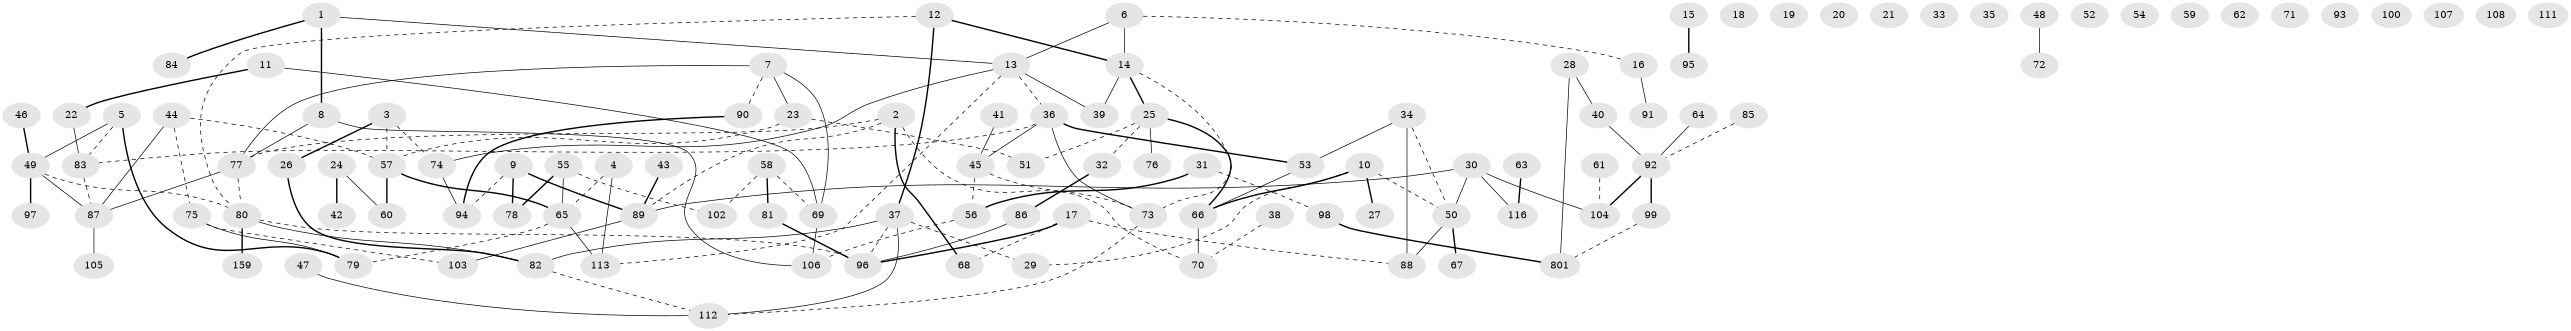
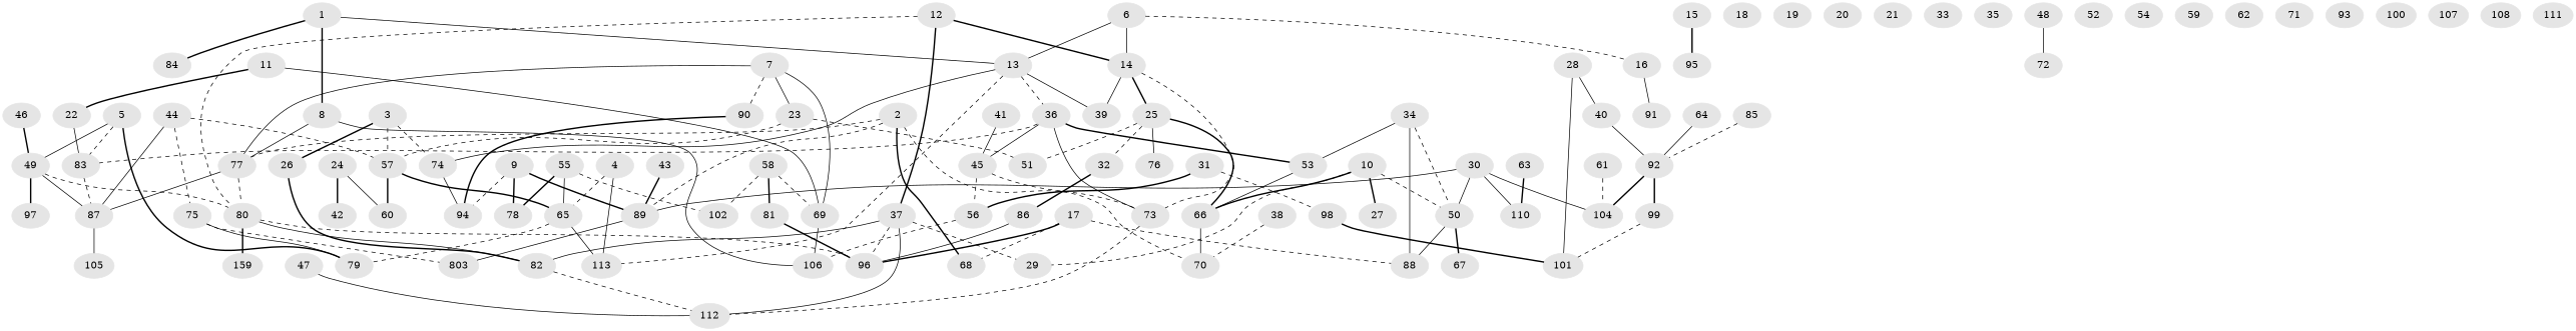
  graph {
    node [color=gray90 style=filled]
    edge [style=solid]
    1
    8
    13
    84
    77
    106
    74
    113
    36
    39
    2
    68
    70
    89
    80
    87
-   103
+   103 [label=803]
    3
    26
    57
    82
    65
    60
    94
    4
    79
    5
    49
    83
    97
    6
    14
    16
    25
    73
    91
    7
    23
    69
    90
    51
    9
    78
    10
    27
    29
    50
    66
    88
    67
    11
    22
    12
    37
    96
    112
    n57 [label=159]
    53
    45
    32
    76
    15
    95
    17
    18
    19
    20
    21
    24
    42
    86
    28
    40
-   101 [label=801]
+   101
    92
    30
-   110 [label=116]
+   110
    104
    31
    56
    98
    33
    34
    35
    38
    99
    41
    43
    44
    75
    105
    46
    47
    48
    72
    52
    54
    55
    102
    58
    81
    59
    61
    62
    63
    64
    71
    85
    93
    100
    107
    108
    111
    1 -- 8 [style=bold]
    1 -- 13
    1 -- 84 [style=bold]
    8 -- 77
    8 -- 106
    13 -- 74
    13 -- 113 [style=dashed]
    13 -- 36 [style=dashed]
    13 -- 39
    77 -- 80 [style=dashed]
    77 -- 87
    74 -- 94
    36 -- 83 [style=dashed]
    36 -- 73
    36 -- 53 [style=bold]
    36 -- 45
    2 -- 77 [style=dashed]
    2 -- 68 [style=bold]
    2 -- 70 [style=dashed]
    2 -- 89 [style=dashed]
    89 -- 103
    80 -- 82
    80 -- 96 [style=dashed]
    80 -- n57 [style=bold]
    87 -- 105
    3 -- 74 [style=dashed]
    3 -- 26 [style=bold]
    3 -- 57 [style=dashed]
    26 -- 82 [style=bold]
    57 -- 65 [style=bold]
    57 -- 60 [style=bold]
    82 -- 112 [style=dashed]
    65 -- 113
    65 -- 79 [style=dashed]
    4 -- 113
    4 -- 65 [style=dashed]
    5 -- 79 [style=bold]
    5 -- 49
    5 -- 83 [style=dashed]
    49 -- 80 [style=dashed]
    49 -- 87
    49 -- 97 [style=bold]
    83 -- 87 [style=dashed]
    6 -- 13
    6 -- 14
    6 -- 16 [style=dashed]
    14 -- 39
    14 -- 25 [style=bold]
    14 -- 73 [style=dashed]
    16 -- 91
    25 -- 51 [style=dashed]
    25 -- 66 [style=bold]
    25 -- 32 [style=dashed]
    25 -- 76
    73 -- 112 [style=dashed]
    7 -- 77
    7 -- 23
    7 -- 69
    7 -- 90 [style=dashed]
    23 -- 57 [style=dashed]
    23 -- 51 [style=dashed]
    69 -- 106
    90 -- 94 [style=bold]
    9 -- 89 [style=bold]
    9 -- 94 [style=dashed]
    9 -- 78 [style=bold]
    10 -- 27 [style=bold]
    10 -- 29 [style=dashed]
    10 -- 50 [style=dashed]
    10 -- 66 [style=bold]
    50 -- 88
    50 -- 67 [style=bold]
    66 -- 70
    11 -- 69
    11 -- 22 [style=bold]
    22 -- 83
    12 -- 80 [style=dashed]
    12 -- 14 [style=bold]
    12 -- 37 [style=bold]
    37 -- 82
    37 -- 29 [style=dashed]
    37 -- 96 [style=dashed]
    37 -- 112
    53 -- 66
    45 -- 73 [style=dashed]
    45 -- 56 [style=dashed]
    32 -- 86 [style=bold]
    15 -- 95 [style=bold]
    17 -- 68 [style=dashed]
    17 -- 88 [style=dashed]
    17 -- 96 [style=bold]
    24 -- 60
    24 -- 42 [style=bold]
    86 -- 96
    28 -- 40
    28 -- 101
    40 -- 92
    92 -- 104 [style=bold]
    92 -- 99 [style=bold]
    30 -- 89
    30 -- 50
    30 -- 110
    30 -- 104
    31 -- 56 [style=bold]
    31 -- 98 [style=dashed]
    56 -- 106 [style=dashed]
    98 -- 101 [style=bold]
    34 -- 50 [style=dashed]
    34 -- 88
    34 -- 53
    38 -- 70 [style=dashed]
    99 -- 101 [style=dashed]
    41 -- 45
    43 -- 89 [style=bold]
    44 -- 87
    44 -- 57 [style=dashed]
    44 -- 75 [style=dashed]
    75 -- 103 [style=dashed]
    75 -- 79
    46 -- 49 [style=bold]
    47 -- 112
    48 -- 72
    55 -- 65
    55 -- 78 [style=bold]
    55 -- 102 [style=dashed]
    58 -- 69 [style=dashed]
    58 -- 102 [style=dashed]
    58 -- 81 [style=bold]
    81 -- 96 [style=bold]
    61 -- 104 [style=dashed]
    63 -- 110 [style=bold]
    64 -- 92
    85 -- 92 [style=dashed]
  }
